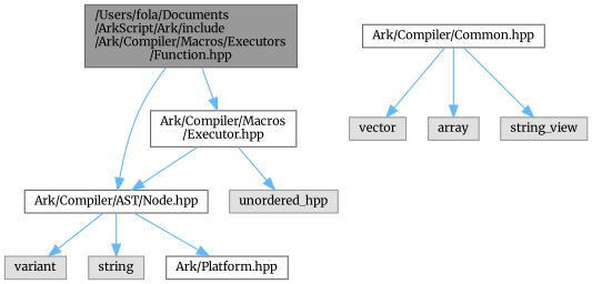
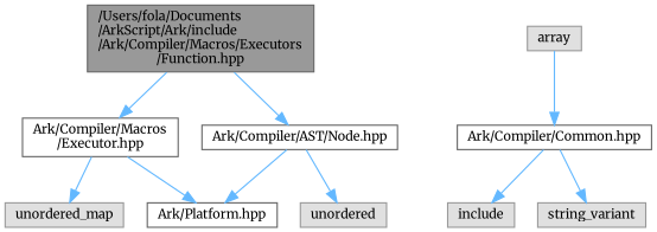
  digraph {
    fontname=Merriweather
    node [color=grey60 fillcolor="#E0E0E0" fontname=Merriweather fontsize=10 shape=box style=filled]
    edge [color=steelblue1 fontname=Merriweather fontsize=10 labelfontname=Helvetica labelfontsize=10 style=solid]
    n1 [color=gray40 fillcolor=grey60 fontcolor=black height=0.2 label="/Users/fola/Documents\l/ArkScript/Ark/include\l/Ark/Compiler/Macros/Executors\l/Function.hpp" width=0.4]
    n2 [color=grey40 fillcolor=white height=0.2 label="Ark/Compiler/Macros\l/Executor.hpp" width=0.4]
    n3 [color=grey40 fillcolor=white height=0.2 label="Ark/Compiler/AST/Node.hpp" width=0.4]
-   n4 [height=0.2 label=unordered_hpp width=0.4]
-   n5 [height=0.2 label=variant width=0.4]
-   n6 [height=0.2 label=string width=0.4]
+   n4 [height=0.2 label=unordered_map width=0.4]
+   n6 [height=0.2 label=unordered width=0.4]
    n7 [color=grey40 fillcolor=white height=0.2 label="Ark/Platform.hpp" width=0.4]
-   n8 [height=0.2 label=vector width=0.4]
+   n8 [height=0.2 label=include width=0.4]
    n9 [color=grey40 fillcolor=white height=0.2 label="Ark/Compiler/Common.hpp" width=0.4]
    n10 [height=0.2 label=array width=0.4]
-   n11 [height=0.2 label=string_view width=0.4]
+   n11 [height=0.2 label=string_variant width=0.4]
    n1 -> n2
    n1 -> n3
-   n2 -> n3
+   n2 -> n7
    n2 -> n4
-   n3 -> n5
    n3 -> n6
    n3 -> n7
    n9 -> n8
-   n9 -> n10
+   n10 -> n9
    n9 -> n11
  }
